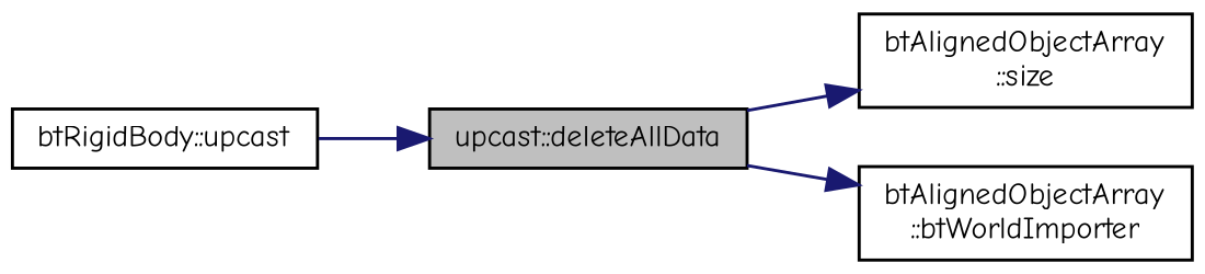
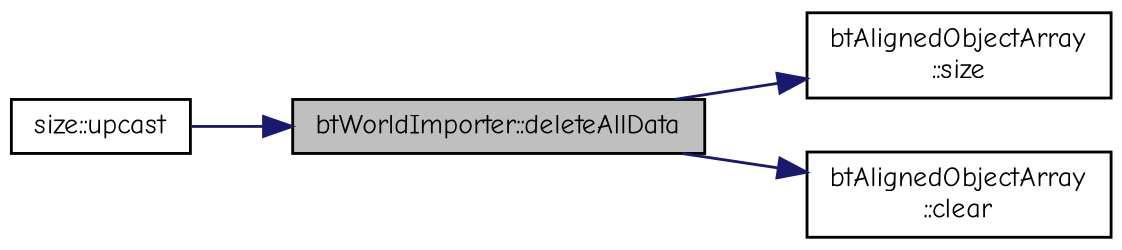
  digraph {
    fontname="Comic Neue"
    rankdir=LR
    node [color=black fillcolor=white fontname="Comic Neue" fontsize=10 shape=record style=filled]
    edge [color=midnightblue fontname="Comic Neue" fontsize=10 labelfontname=Helvetica labelfontsize=10 style=solid]
-   n1 [fillcolor=grey75 fontcolor=black height=0.2 label="upcast::deleteAllData" width=0.4]
+   n1 [fillcolor=grey75 fontcolor=black height=0.2 label="btWorldImporter::deleteAllData" width=0.4]
    n2 [height=0.2 label="btAlignedObjectArray\l::size" width=0.4]
-   n3 [height=0.2 label="btAlignedObjectArray\l::btWorldImporter" width=0.4]
-   n4 [height=0.2 label="btRigidBody::upcast" width=0.4]
+   n3 [height=0.2 label="btAlignedObjectArray\l::clear" width=0.4]
+   n4 [height=0.2 label="size::upcast" width=0.4]
    n1 -> n2
    n1 -> n3
    n4 -> n1
  }
